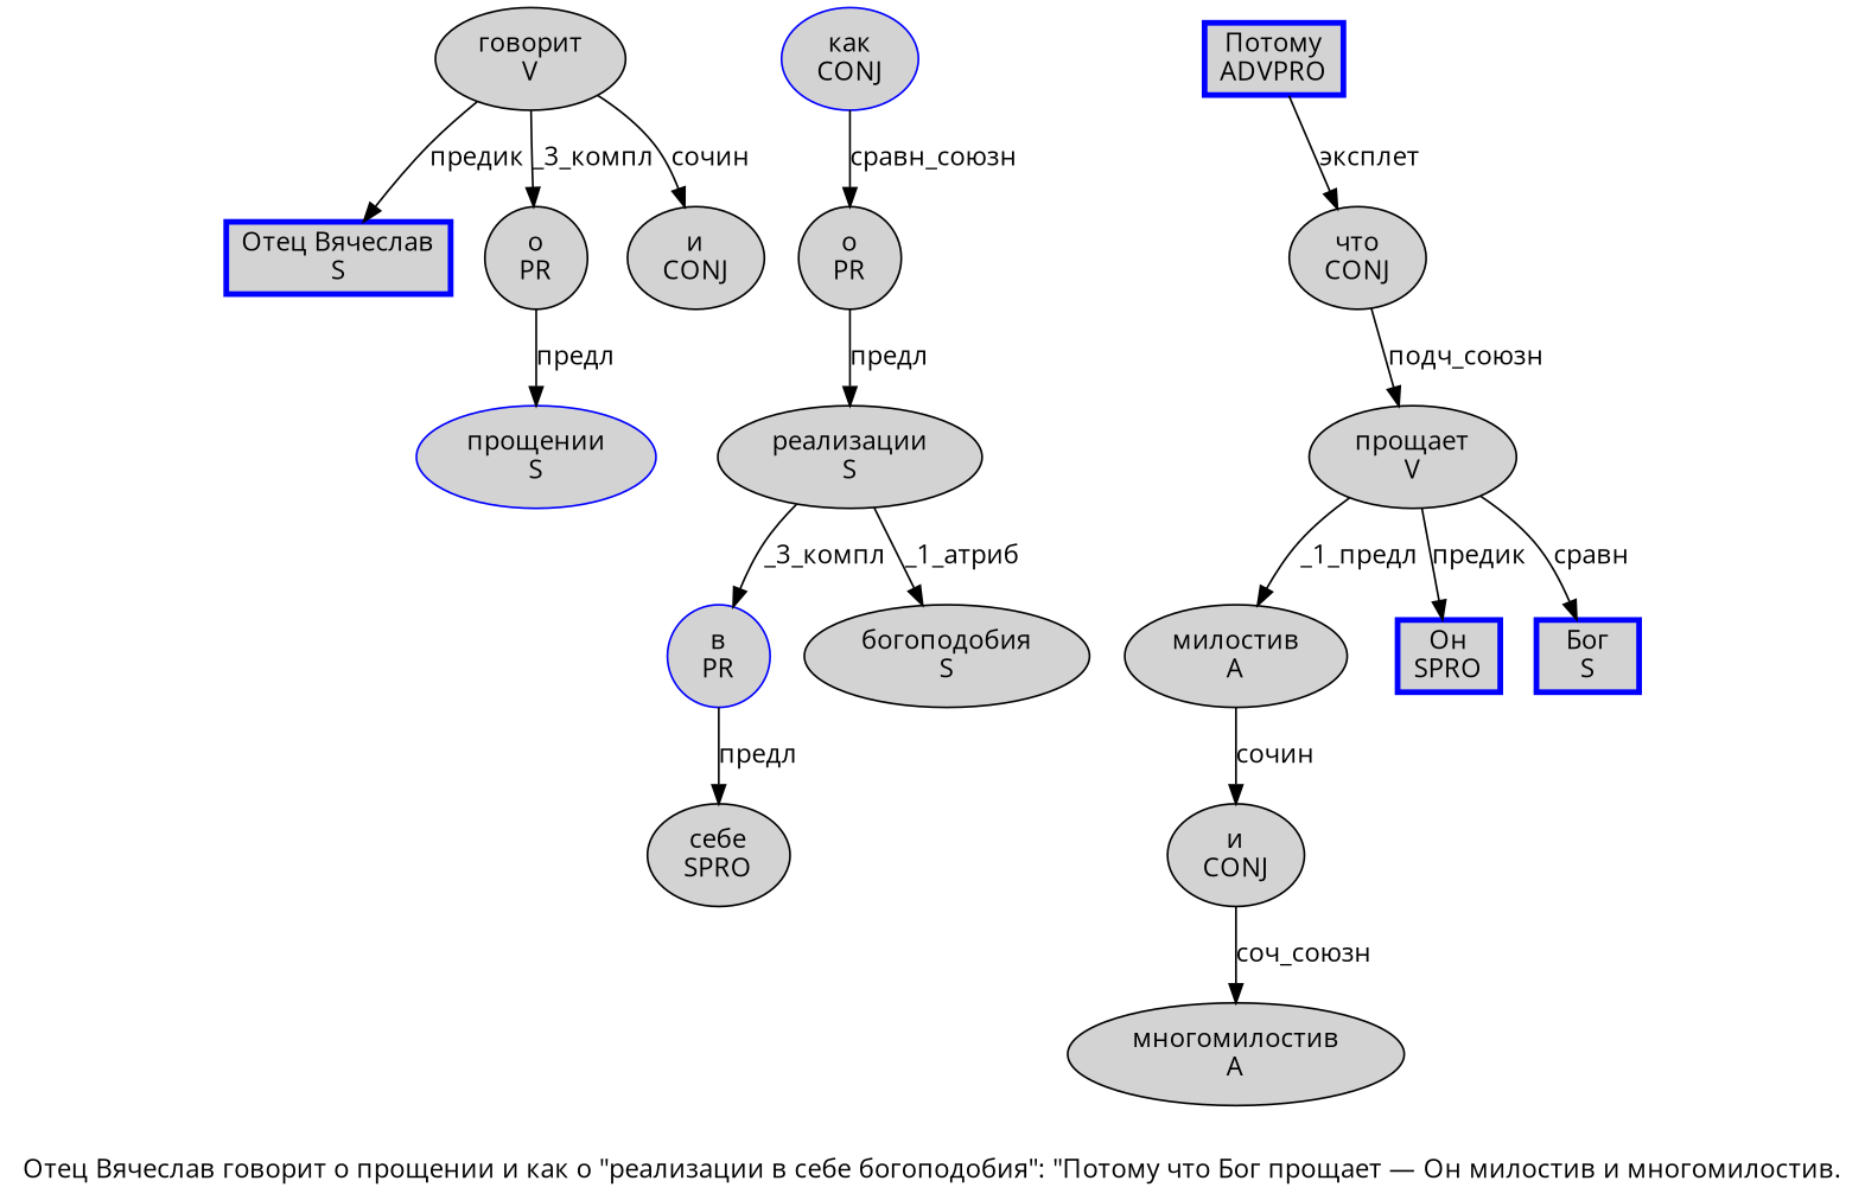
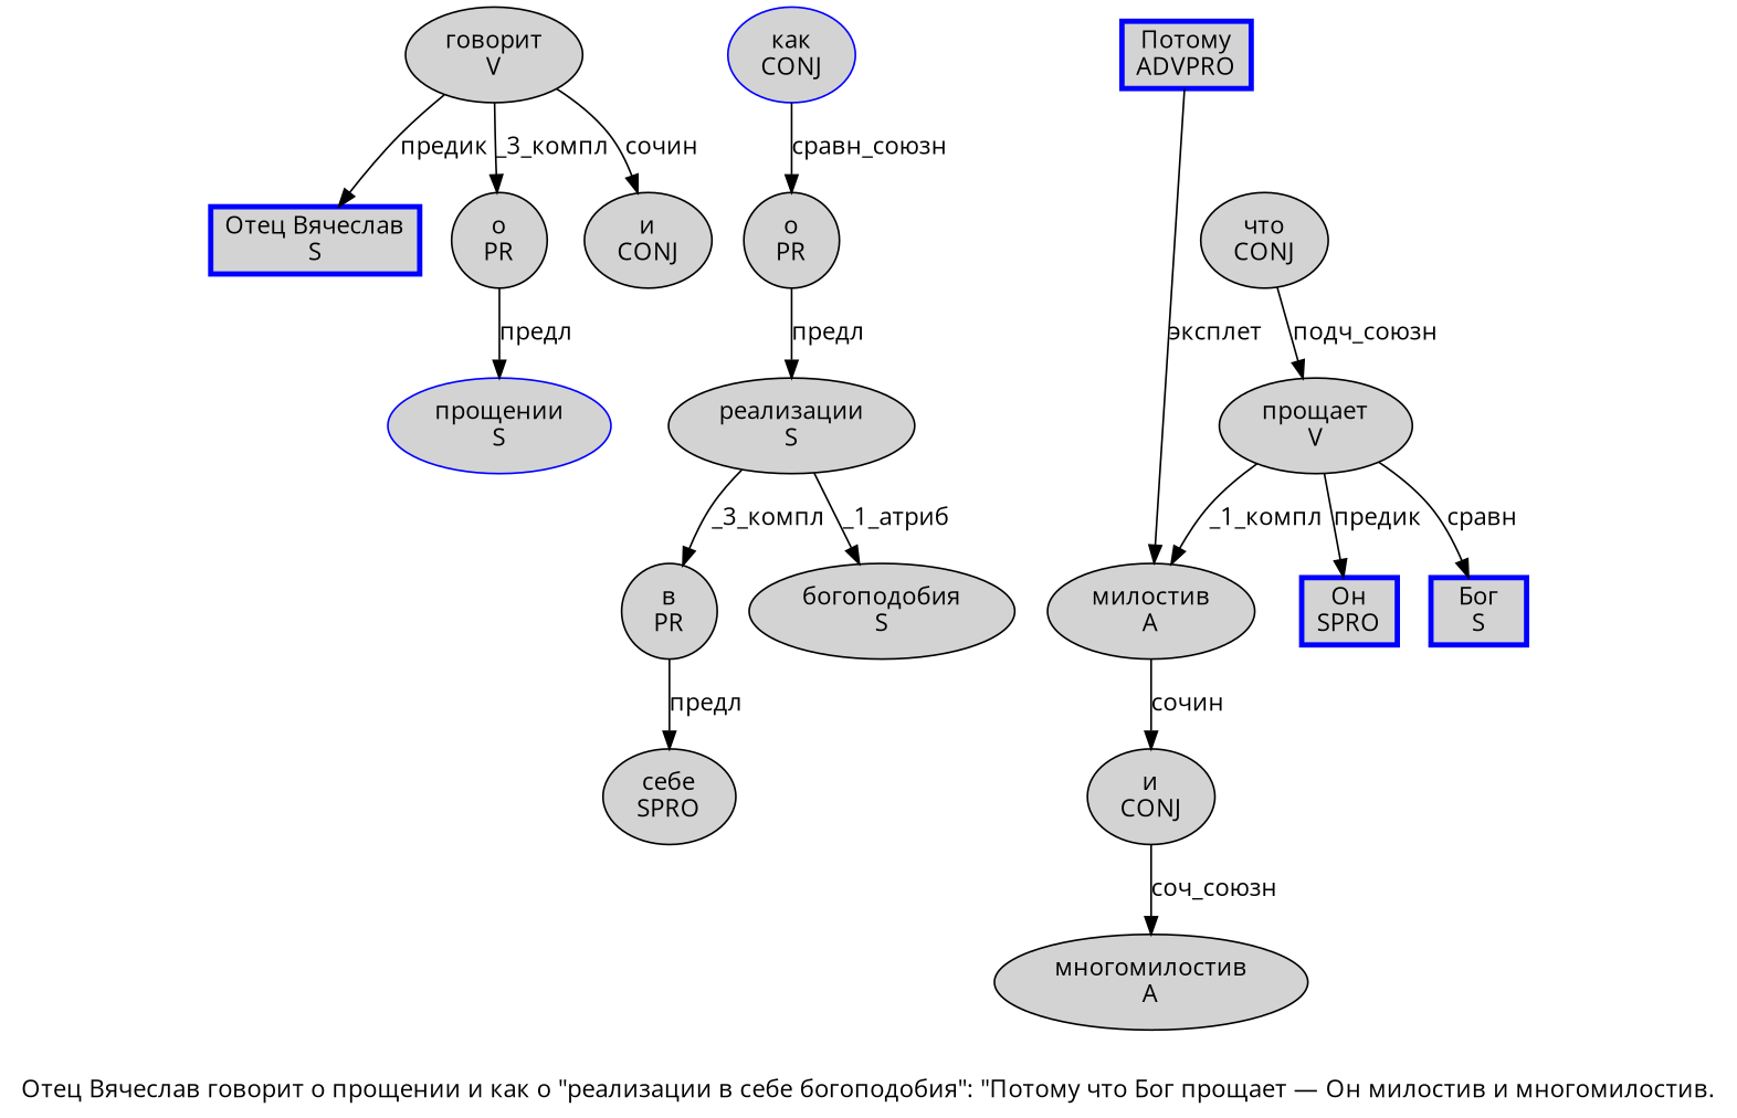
  digraph {
    fontname="Open Sans"
    label="Отец Вячеслав говорит о прощении и как о \"реализации в себе богоподобия\": \"Потому что Бог прощает — Он милостив и многомилостив."
    node [fillcolor=lightgray fontname="Open Sans" penwidth=1 shape=ellipse style=filled]
    edge [fontname="Open Sans"]
    n1 [color=blue label="Отец Вячеслав\nS" penwidth=3 shape=box]
    n2 [label="говорит\nV"]
    n3 [label="о\nPR"]
    n4 [label="и\nCONJ"]
    n5 [color=blue label="прощении\nS"]
    n6 [color=blue label="как\nCONJ"]
    n7 [label="о\nPR"]
    n8 [label="реализации\nS"]
-   n9 [label="в\nPR" color=blue]
+   n9 [label="в\nPR"]
    n10 [label="богоподобия\nS"]
    n11 [label="себе\nSPRO"]
    n12 [color=blue label="Потому\nADVPRO" penwidth=3 shape=box]
    n13 [label="что\nCONJ"]
    n14 [label="прощает\nV"]
    n15 [color=blue label="Бог\nS" penwidth=3 shape=box]
    n16 [label="милостив\nA"]
    n17 [color=blue label="Он\nSPRO" penwidth=3 shape=box]
    n18 [label="и\nCONJ"]
    n19 [label="многомилостив\nA"]
    n2 -> n1 [label="предик"]
    n2 -> n3 [label="_3_компл"]
    n2 -> n4 [label="сочин"]
    n3 -> n5 [label="предл"]
    n6 -> n7 [label="сравн_союзн"]
    n7 -> n8 [label="предл"]
    n8 -> n9 [label="_3_компл"]
    n8 -> n10 [label="_1_атриб"]
    n9 -> n11 [label="предл"]
-   n12 -> n13 [label="эксплет"]
+   n12 -> n16 [label="эксплет"]
    n13 -> n14 [label="подч_союзн"]
    n14 -> n15 [label="сравн"]
-   n14 -> n16 [label="_1_предл"]
+   n14 -> n16 [label="_1_компл"]
    n14 -> n17 [label="предик"]
    n16 -> n18 [label="сочин"]
    n18 -> n19 [label="соч_союзн"]
  }
